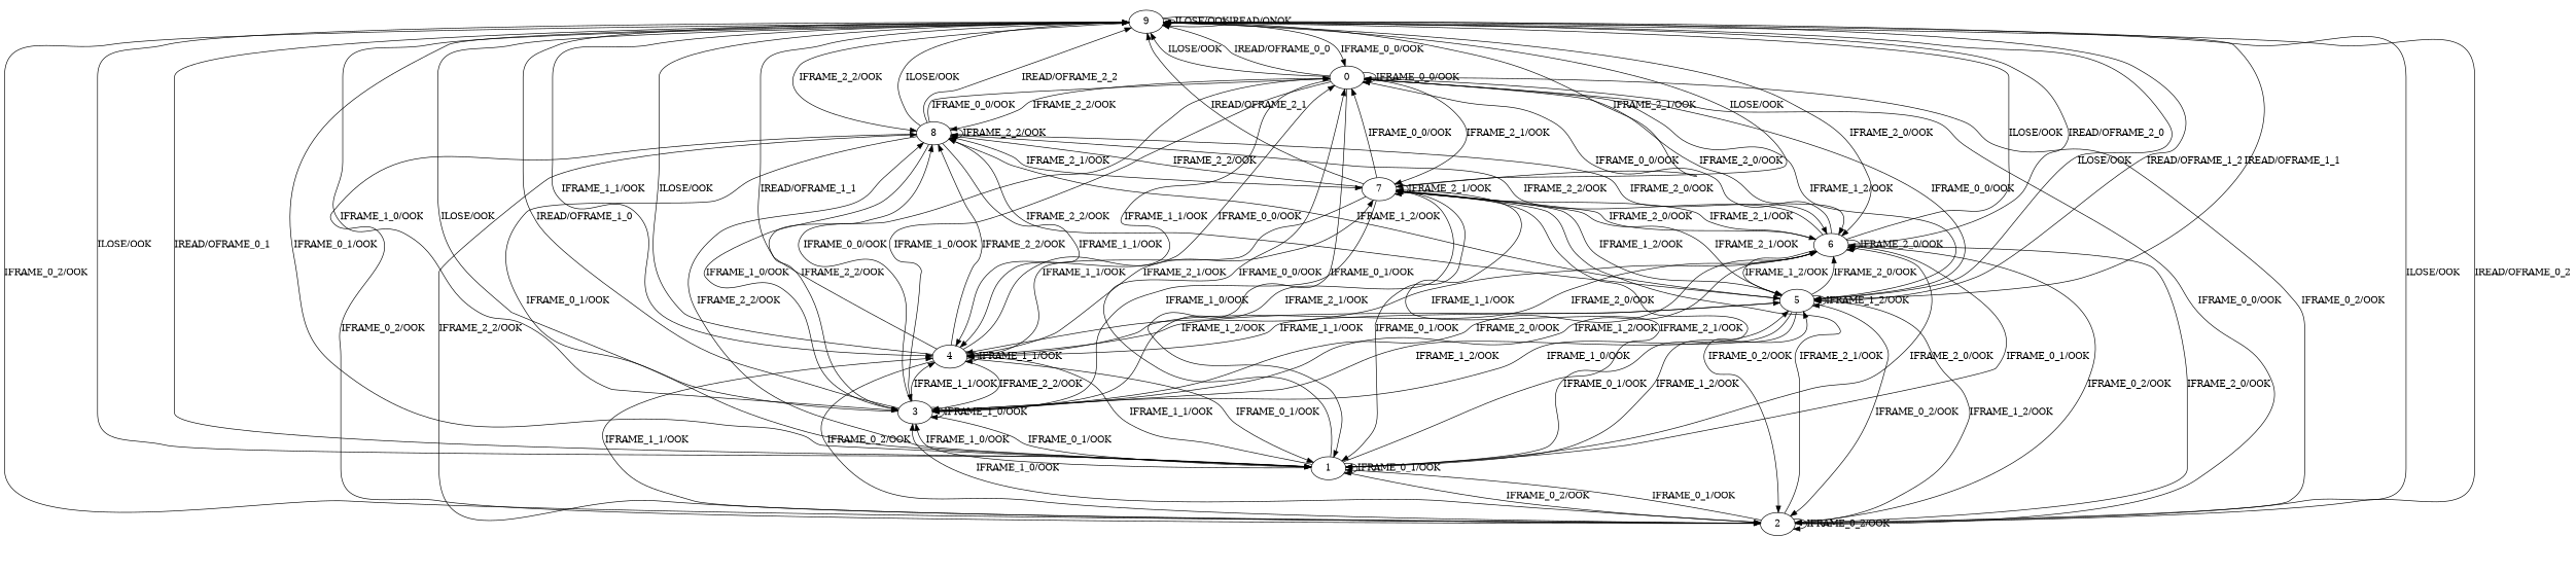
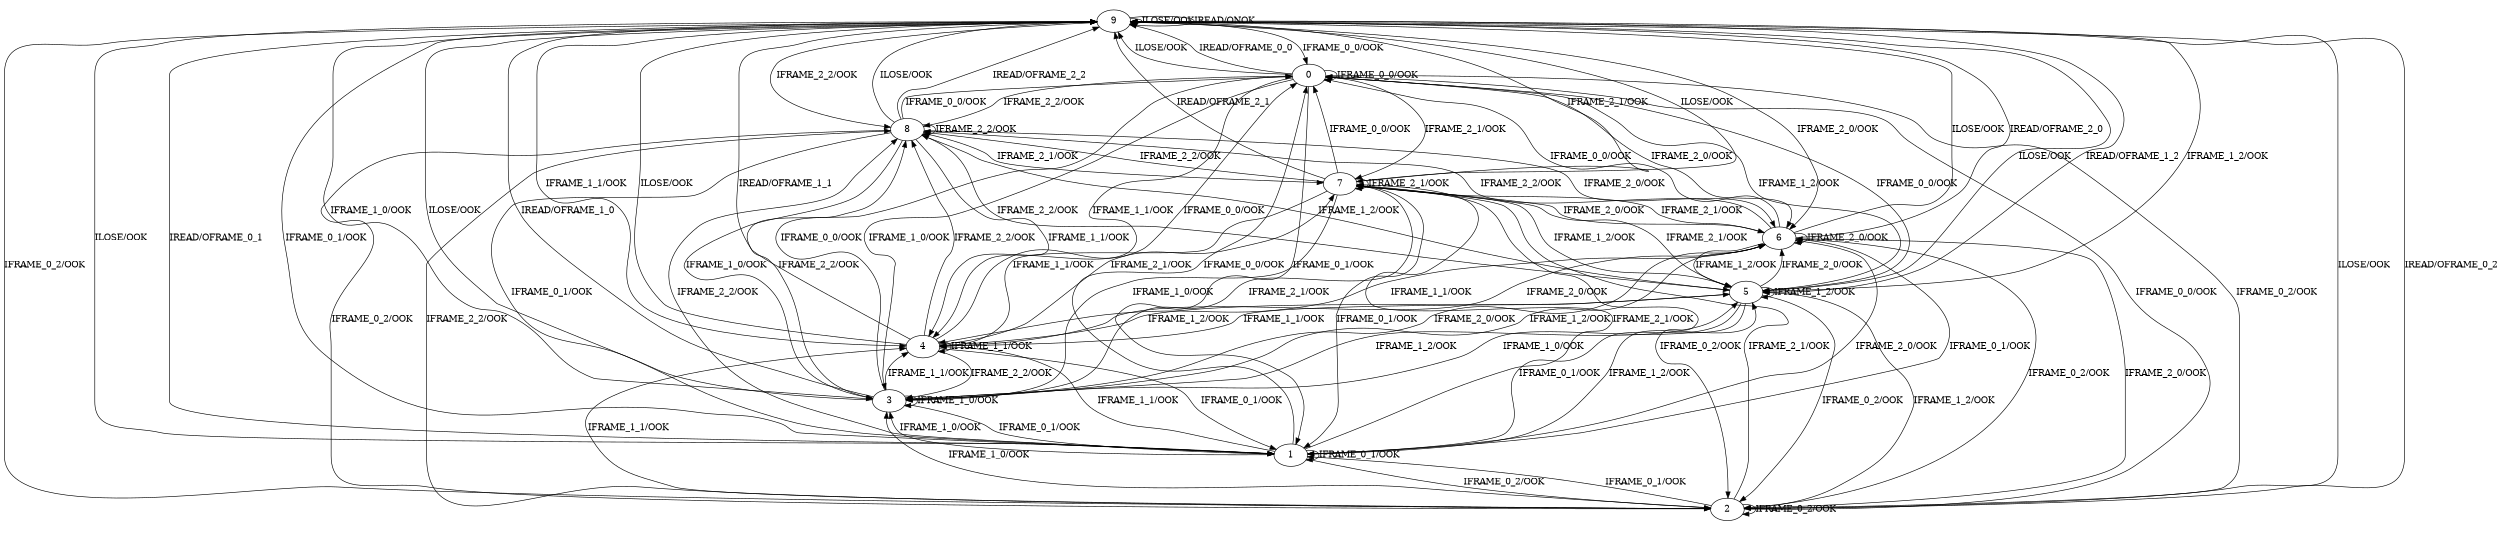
  digraph {
    9
    0
    1
    2
    3
    4
    5
    6
    7
    8
    9 -> 9 [label="ILOSE/OOK"]
    9 -> 9 [label="IREAD/ONOK"]
    9 -> 0 [label="IFRAME_0_0/OOK"]
    9 -> 1 [label="IFRAME_0_1/OOK"]
    9 -> 2 [label="IFRAME_0_2/OOK"]
    9 -> 3 [label="IFRAME_1_0/OOK"]
    9 -> 4 [label="IFRAME_1_1/OOK"]
-   9 -> 5 [label="IREAD/OFRAME_1_1"]
+   9 -> 5 [label="IFRAME_1_2/OOK"]
    9 -> 6 [label="IFRAME_2_0/OOK"]
    9 -> 7 [label="IFRAME_2_1/OOK"]
    9 -> 8 [label="IFRAME_2_2/OOK"]
    0 -> 9 [label="ILOSE/OOK"]
    0 -> 9 [label="IREAD/OFRAME_0_0"]
    0 -> 0 [label="IFRAME_0_0/OOK"]
    0 -> 1 [label="IFRAME_0_1/OOK"]
    0 -> 2 [label="IFRAME_0_2/OOK"]
    0 -> 3 [label="IFRAME_1_0/OOK"]
    0 -> 4 [label="IFRAME_1_1/OOK"]
    0 -> 5 [label="IFRAME_1_2/OOK"]
    0 -> 6 [label="IFRAME_2_0/OOK"]
    0 -> 7 [label="IFRAME_2_1/OOK"]
    0 -> 8 [label="IFRAME_2_2/OOK"]
    1 -> 9 [label="ILOSE/OOK"]
    1 -> 9 [label="IREAD/OFRAME_0_1"]
    1 -> 0 [label="IFRAME_0_0/OOK"]
    1 -> 1 [label="IFRAME_0_1/OOK"]
    1 -> 2 [label="IFRAME_0_2/OOK"]
    1 -> 3 [label="IFRAME_1_0/OOK"]
    1 -> 4 [label="IFRAME_1_1/OOK"]
    1 -> 5 [label="IFRAME_1_2/OOK"]
    1 -> 6 [label="IFRAME_2_0/OOK"]
    1 -> 7 [label="IFRAME_2_1/OOK"]
    1 -> 8 [label="IFRAME_2_2/OOK"]
    2 -> 9 [label="ILOSE/OOK"]
    2 -> 9 [label="IREAD/OFRAME_0_2"]
    2 -> 0 [label="IFRAME_0_0/OOK"]
    2 -> 1 [label="IFRAME_0_1/OOK"]
    2 -> 2 [label="IFRAME_0_2/OOK"]
    2 -> 3 [label="IFRAME_1_0/OOK"]
    2 -> 4 [label="IFRAME_1_1/OOK"]
    2 -> 5 [label="IFRAME_1_2/OOK"]
    2 -> 6 [label="IFRAME_2_0/OOK"]
    2 -> 7 [label="IFRAME_2_1/OOK"]
    2 -> 8 [label="IFRAME_2_2/OOK"]
    3 -> 9 [label="ILOSE/OOK"]
    3 -> 9 [label="IREAD/OFRAME_1_0"]
    3 -> 0 [label="IFRAME_0_0/OOK"]
    3 -> 1 [label="IFRAME_0_1/OOK"]
    3 -> 3 [label="IFRAME_1_0/OOK"]
    3 -> 4 [label="IFRAME_1_1/OOK"]
    3 -> 5 [label="IFRAME_1_2/OOK"]
    3 -> 6 [label="IFRAME_2_0/OOK"]
    3 -> 7 [label="IFRAME_2_1/OOK"]
    3 -> 8 [label="IFRAME_2_2/OOK"]
    4 -> 9 [label="ILOSE/OOK"]
    4 -> 9 [label="IREAD/OFRAME_1_1"]
    4 -> 0 [label="IFRAME_0_0/OOK"]
    4 -> 1 [label="IFRAME_0_1/OOK"]
-   4 -> 2 [label="IFRAME_0_2/OOK"]
    4 -> 3 [label="IFRAME_2_2/OOK"]
    4 -> 4 [label="IFRAME_1_1/OOK"]
    4 -> 5 [label="IFRAME_1_2/OOK"]
    4 -> 6 [label="IFRAME_2_0/OOK"]
    4 -> 7 [label="IFRAME_2_1/OOK"]
    4 -> 8 [label="IFRAME_2_2/OOK"]
    5 -> 9 [label="ILOSE/OOK"]
    5 -> 9 [label="IREAD/OFRAME_1_2"]
    5 -> 0 [label="IFRAME_0_0/OOK"]
    5 -> 1 [label="IFRAME_0_1/OOK"]
    5 -> 2 [label="IFRAME_0_2/OOK"]
    5 -> 3 [label="IFRAME_1_0/OOK"]
    5 -> 4 [label="IFRAME_1_1/OOK"]
    5 -> 5 [label="IFRAME_1_2/OOK"]
    5 -> 6 [label="IFRAME_2_0/OOK"]
    5 -> 7 [label="IFRAME_2_1/OOK"]
    5 -> 8 [label="IFRAME_2_2/OOK"]
    6 -> 9 [label="ILOSE/OOK"]
    6 -> 9 [label="IREAD/OFRAME_2_0"]
    6 -> 0 [label="IFRAME_0_0/OOK"]
    6 -> 1 [label="IFRAME_0_1/OOK"]
    6 -> 2 [label="IFRAME_0_2/OOK"]
    6 -> 3 [label="IFRAME_1_2/OOK"]
    6 -> 4 [label="IFRAME_1_1/OOK"]
    6 -> 5 [label="IFRAME_1_2/OOK"]
    6 -> 6 [label="IFRAME_2_0/OOK"]
    6 -> 7 [label="IFRAME_2_1/OOK"]
    6 -> 8 [label="IFRAME_2_2/OOK"]
    7 -> 9 [label="ILOSE/OOK"]
    7 -> 9 [label="IREAD/OFRAME_2_1"]
    7 -> 0 [label="IFRAME_0_0/OOK"]
    7 -> 1 [label="IFRAME_0_1/OOK"]
    7 -> 2 [label="IFRAME_0_2/OOK"]
    7 -> 3 [label="IFRAME_1_0/OOK"]
    7 -> 4 [label="IFRAME_1_1/OOK"]
    7 -> 5 [label="IFRAME_1_2/OOK"]
    7 -> 6 [label="IFRAME_2_0/OOK"]
    7 -> 7 [label="IFRAME_2_1/OOK"]
    7 -> 8 [label="IFRAME_2_2/OOK"]
    8 -> 9 [label="ILOSE/OOK"]
    8 -> 9 [label="IREAD/OFRAME_2_2"]
    8 -> 0 [label="IFRAME_0_0/OOK"]
    8 -> 1 [label="IFRAME_0_1/OOK"]
    8 -> 2 [label="IFRAME_0_2/OOK"]
    8 -> 3 [label="IFRAME_1_0/OOK"]
    8 -> 4 [label="IFRAME_1_1/OOK"]
    8 -> 5 [label="IFRAME_1_2/OOK"]
    8 -> 6 [label="IFRAME_2_0/OOK"]
    8 -> 7 [label="IFRAME_2_1/OOK"]
    8 -> 8 [label="IFRAME_2_2/OOK"]
  }
